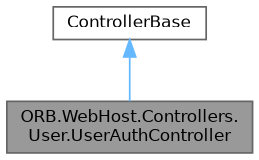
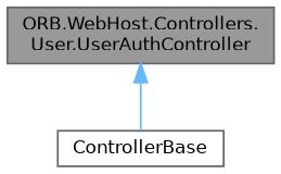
  digraph {
    node [color=gray40 fontname=Helvetica fontsize=10 shape=box style=filled]
    n1 [fillcolor=grey60 fontcolor=black height=0.2 label="ORB.WebHost.Controllers.\lUser.UserAuthController" width=0.4]
    n2 [fillcolor=white height=0.2 label=ControllerBase width=0.4]
-   n2 -> n1 [color=steelblue1 dir=back fontname=Helvetica fontsize=10 labelfontname=Helvetica labelfontsize=10 style=solid]
+   n1 -> n2 [color=steelblue1 dir=back fontname=Helvetica fontsize=10 labelfontname=Helvetica labelfontsize=10 style=solid]
  }
